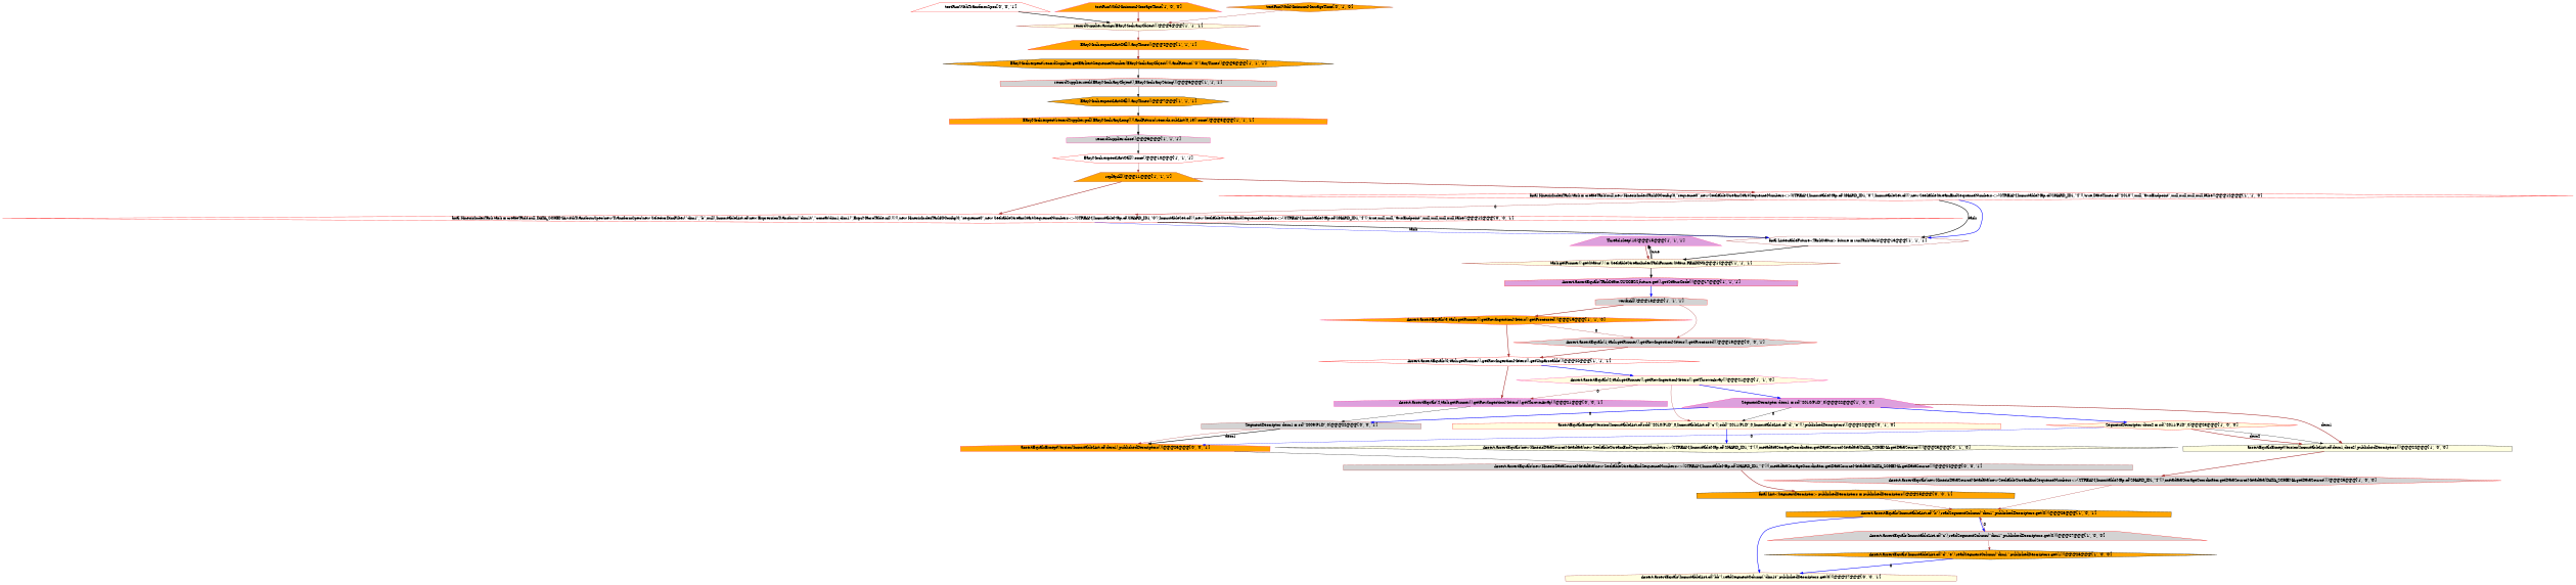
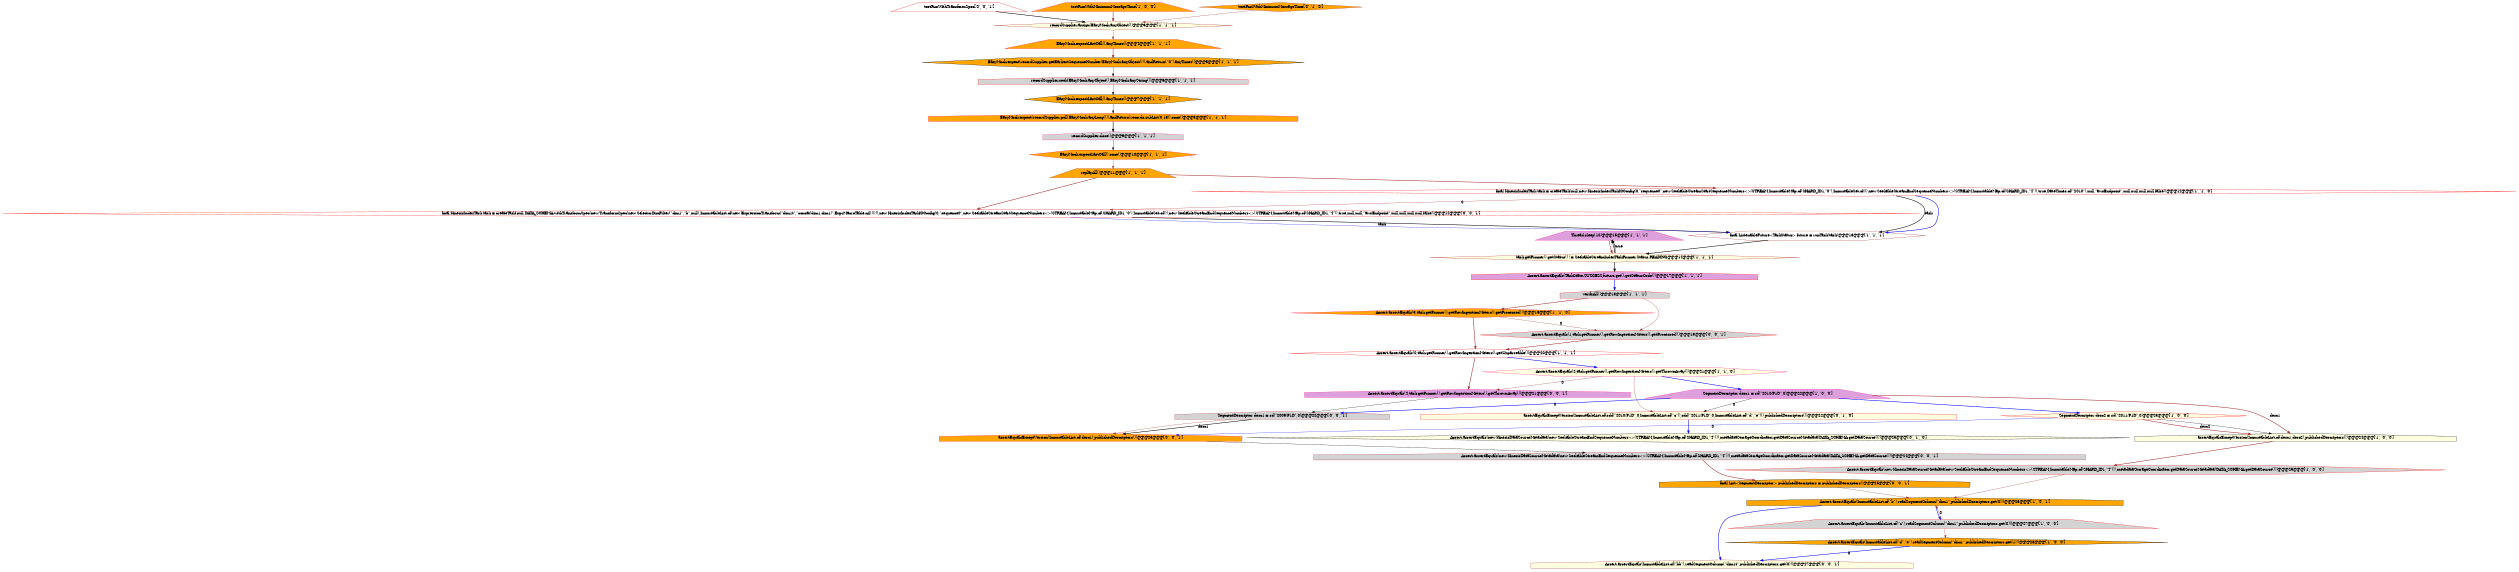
  digraph {
    node [color=red fillcolor=orange shape=house style=filled]
    edge [color=brown style=bold]
    n1 [color=deeppink fillcolor=plum label="Thread.sleep(10)@@@15@@@['1', '1', '1']" shape=trapezium]
    n2 [color=brown fillcolor=lightyellow label="task.getRunner().getStatus() != SeekableStreamIndexTaskRunner.Status.READING@@@14@@@['1', '1', '1']" shape=diamond]
    n3 [fillcolor=plum label="Assert.assertEquals(TaskState.SUCCESS,future.get().getStatusCode())@@@17@@@['1', '1', '1']"]
    n4 [color=black label="final List<SegmentDescriptor> publishedDescriptors = publishedDescriptors()@@@25@@@['0', '0', '1']"]
    n5 [color=black label="Assert.assertEquals(ImmutableList.of(\"b\"),readSegmentColumn(\"dim1\",publishedDescriptors.get(0)))@@@26@@@['1', '0', '1']"]
    n6 [color=brown fillcolor=lightyellow label="Assert.assertEquals(ImmutableList.of(\"bb\"),readSegmentColumn(\"dim1t\",publishedDescriptors.get(0)))@@@27@@@['0', '0', '1']"]
    n7 [fillcolor=lightgrey label="Assert.assertEquals(ImmutableList.of(\"c\"),readSegmentColumn(\"dim1\",publishedDescriptors.get(0)))@@@27@@@['1', '0', '0']" shape=trapezium]
    n8 [color=deeppink label="EasyMock.expect(recordSupplier.poll(EasyMock.anyLong())).andReturn(records.subList(0,13)).once()@@@8@@@['1', '1', '1']"]
    n9 [color=deeppink fillcolor=lightgrey label="recordSupplier.close()@@@9@@@['1', '1', '1']"]
-   n10 [fillcolor=white label="EasyMock.expectLastCall().once()@@@10@@@['1', '1', '1']" shape=hexagon]
+   n10 [label="EasyMock.expectLastCall().once()@@@10@@@['1', '1', '1']" shape=hexagon]
    n11 [fillcolor=lightyellow label="assertEqualsExceptVersion(ImmutableList.of(sdd(\"2010/P1D\",0,ImmutableList.of(\"c\")),sdd(\"2011/P1D\",0,ImmutableList.of(\"d\",\"e\"))),publishedDescriptors())@@@22@@@['0', '1', '0']"]
    n12 [color=black fillcolor=lightyellow label="Assert.assertEquals(new KinesisDataSourceMetadata(new SeekableStreamEndSequenceNumbers<>(STREAM,ImmutableMap.of(SHARD_ID1,\"4\"))),metadataStorageCoordinator.getDataSourceMetadata(DATA_SCHEMA.getDataSource()))@@@23@@@['0', '1', '0']" shape=diamond]
    n13 [color=black label="EasyMock.expect(recordSupplier.getEarliestSequenceNumber(EasyMock.anyObject())).andReturn(\"0\").anyTimes()@@@5@@@['1', '1', '1']" shape=hexagon]
    n14 [fillcolor=lightgrey label="recordSupplier.seek(EasyMock.anyObject(),EasyMock.anyString())@@@6@@@['1', '1', '1']"]
    n15 [color=black label="EasyMock.expectLastCall().anyTimes()@@@7@@@['1', '1', '1']" shape=hexagon]
    n16 [color=black label="Assert.assertEquals(ImmutableList.of(\"d\",\"e\"),readSegmentColumn(\"dim1\",publishedDescriptors.get(1)))@@@28@@@['1', '0', '0']" shape=diamond]
    n17 [color=brown label="replayAll()@@@11@@@['1', '1', '1']" shape=trapezium]
    n18 [fillcolor=lightyellow label="SegmentDescriptor desc2 = sd(\"2011/P1D\",0)@@@23@@@['1', '0', '0']" shape=diamond]
    n19 [color=black fillcolor=lightyellow label="assertEqualsExceptVersion(ImmutableList.of(desc1,desc2),publishedDescriptors())@@@24@@@['1', '0', '0']"]
    n20 [color=deeppink label="assertEqualsExceptVersion(ImmutableList.of(desc1),publishedDescriptors())@@@23@@@['0', '0', '1']"]
    n21 [fillcolor=lightgrey label="Assert.assertEquals(new KinesisDataSourceMetadata(new SeekableStreamEndSequenceNumbers<>(STREAM,ImmutableMap.of(SHARD_ID1,\"4\"))),metadataStorageCoordinator.getDataSourceMetadata(DATA_SCHEMA.getDataSource()))@@@25@@@['1', '0', '0']" shape=hexagon]
    n22 [color=brown fillcolor=lightgrey label="Assert.assertEquals(new KinesisDataSourceMetadata(new SeekableStreamEndSequenceNumbers<>(STREAM,ImmutableMap.of(SHARD_ID1,\"4\"))),metadataStorageCoordinator.getDataSourceMetadata(DATA_SCHEMA.getDataSource()))@@@24@@@['0', '0', '1']"]
    n23 [fillcolor=white label="testRunWithTransformSpec['0', '0', '1']" shape=trapezium]
    n24 [color=brown fillcolor=lightyellow label="recordSupplier.assign(EasyMock.anyObject())@@@3@@@['1', '1', '1']" shape=diamond]
    n25 [label="EasyMock.expectLastCall().anyTimes()@@@4@@@['1', '1', '1']" shape=trapezium]
    n26 [color=deeppink fillcolor=plum label="SegmentDescriptor desc1 = sd(\"2010/P1D\",0)@@@22@@@['1', '0', '0']" shape=trapezium]
    n27 [color=brown fillcolor=lightgrey label="SegmentDescriptor desc1 = sd(\"2009/P1D\",0)@@@22@@@['0', '0', '1']"]
    n28 [fillcolor=lightgrey label="verifyAll()@@@18@@@['1', '1', '1']"]
    n29 [fillcolor=white label="Assert.assertEquals(0,task.getRunner().getRowIngestionMeters().getUnparseable())@@@20@@@['1', '1', '1']" shape=diamond]
    n30 [color=deeppink fillcolor=plum label="Assert.assertEquals(4,task.getRunner().getRowIngestionMeters().getThrownAway())@@@21@@@['0', '0', '1']"]
    n31 [color=deeppink fillcolor=lightyellow label="Assert.assertEquals(2,task.getRunner().getRowIngestionMeters().getThrownAway())@@@21@@@['1', '1', '0']" shape=hexagon]
    n32 [color=deeppink label="Assert.assertEquals(3,task.getRunner().getRowIngestionMeters().getProcessed())@@@19@@@['1', '1', '0']" shape=diamond]
    n33 [fillcolor=lightgrey label="Assert.assertEquals(1,task.getRunner().getRowIngestionMeters().getProcessed())@@@19@@@['0', '0', '1']" shape=hexagon]
    n34 [fillcolor=white label="final KinesisIndexTask task = createTask(null,DATA_SCHEMA.withTransformSpec(new TransformSpec(new SelectorDimFilter(\"dim1\",\"b\",null),ImmutableList.of(new ExpressionTransform(\"dim1t\",\"concat(dim1,dim1)\",ExprMacroTable.nil())))),new KinesisIndexTaskIOConfig(0,\"sequence0\",new SeekableStreamStartSequenceNumbers<>(STREAM,ImmutableMap.of(SHARD_ID1,\"0\"),ImmutableSet.of()),new SeekableStreamEndSequenceNumbers<>(STREAM,ImmutableMap.of(SHARD_ID1,\"4\")),true,null,null,\"awsEndpoint\",null,null,null,null,false))@@@12@@@['0', '0', '1']" shape=diamond]
    n35 [color=brown fillcolor=white label="final ListenableFuture<TaskStatus> future = runTask(task)@@@13@@@['1', '1', '1']" shape=hexagon]
    n36 [fillcolor=white label="final KinesisIndexTask task = createTask(null,new KinesisIndexTaskIOConfig(0,\"sequence0\",new SeekableStreamStartSequenceNumbers<>(STREAM,ImmutableMap.of(SHARD_ID1,\"0\"),ImmutableSet.of()),new SeekableStreamEndSequenceNumbers<>(STREAM,ImmutableMap.of(SHARD_ID1,\"4\")),true,DateTimes.of(\"2010\"),null,\"awsEndpoint\",null,null,null,null,false))@@@12@@@['1', '1', '0']" shape=diamond]
    n37 [color=deeppink label="testRunWithMinimumMessageTime['1', '0', '0']" shape=trapezium]
    n38 [color=brown label="testRunWithMinimumMessageTime['0', '1', '0']" shape=diamond]
    n1 -> n2
    n2 -> n1 [color=black]
    n2 -> n1 [color=black label=true]
    n2 -> n3 [color=black]
    n3 -> n28 [color=blue]
    n4 -> n5 [style=solid]
    n5 -> n6 [color=blue]
    n5 -> n7 [color=blue]
    n7 -> n5 [label=0 style=solid]
    n7 -> n16 [style=solid]
    n8 -> n9 [color=black]
    n9 -> n10 [color=black style=solid]
    n10 -> n17 [style=solid]
    n11 -> n12 [color=blue]
    n13 -> n14 [color=black style=solid]
    n14 -> n15 [color=black style=solid]
    n15 -> n8 [color=black style=solid]
    n16 -> n6 [color=blue label=0]
    n17 -> n34
    n17 -> n36
    n18 -> n19 [label=desc2]
    n18 -> n19 [color=black style=solid]
    n18 -> n20 [color=blue label=0 style=solid]
    n19 -> n21
    n20 -> n22 [color=black style=solid]
    n21 -> n5 [style=solid]
    n22 -> n4
    n23 -> n24 [color=black]
    n24 -> n25 [style=solid]
    n25 -> n13
    n26 -> n11 [color=black label=0 style=solid]
    n26 -> n18 [color=blue]
    n26 -> n19 [label=desc1]
    n26 -> n27 [color=blue label=0]
    n27 -> n20 [color=black label=desc1]
    n27 -> n20 [style=solid]
    n28 -> n32
    n28 -> n33 [style=solid]
    n29 -> n30
    n29 -> n31 [color=blue]
    n30 -> n27 [color=black style=solid]
    n31 -> n11 [style=solid]
    n31 -> n26 [color=blue]
    n31 -> n30 [label=0 style=solid]
    n32 -> n29
    n32 -> n33 [label=0 style=solid]
    n33 -> n29
    n34 -> n35 [color=black]
    n34 -> n35 [color=blue label=task style=solid]
    n35 -> n2 [color=black]
    n36 -> n34 [label=0 style=solid]
    n36 -> n35 [color=blue]
    n36 -> n35 [color=black label=task]
    n37 -> n24
    n38 -> n24 [style=solid]
  }
